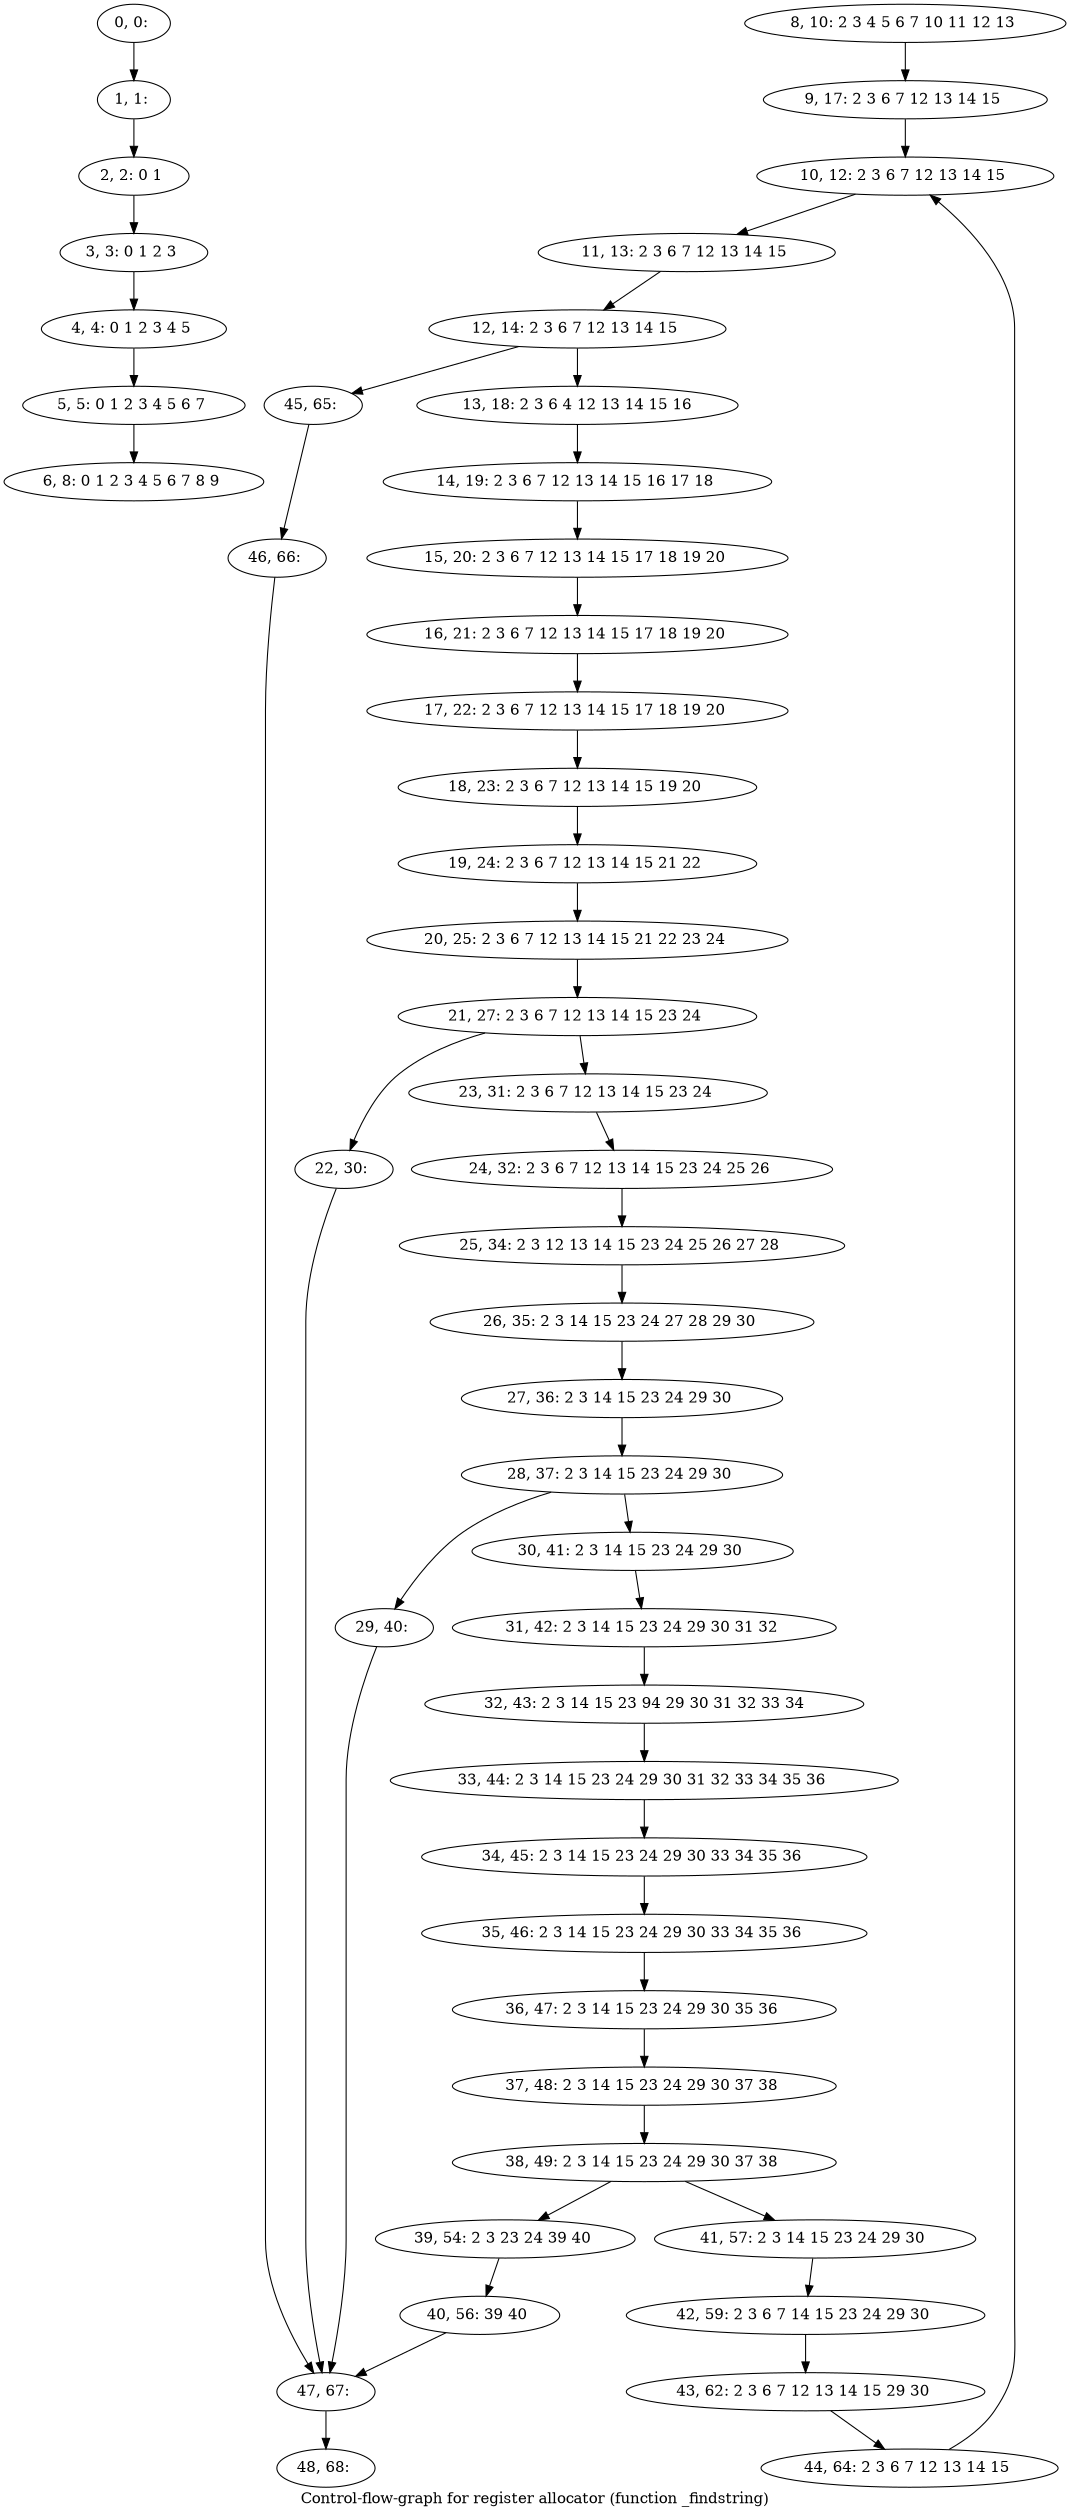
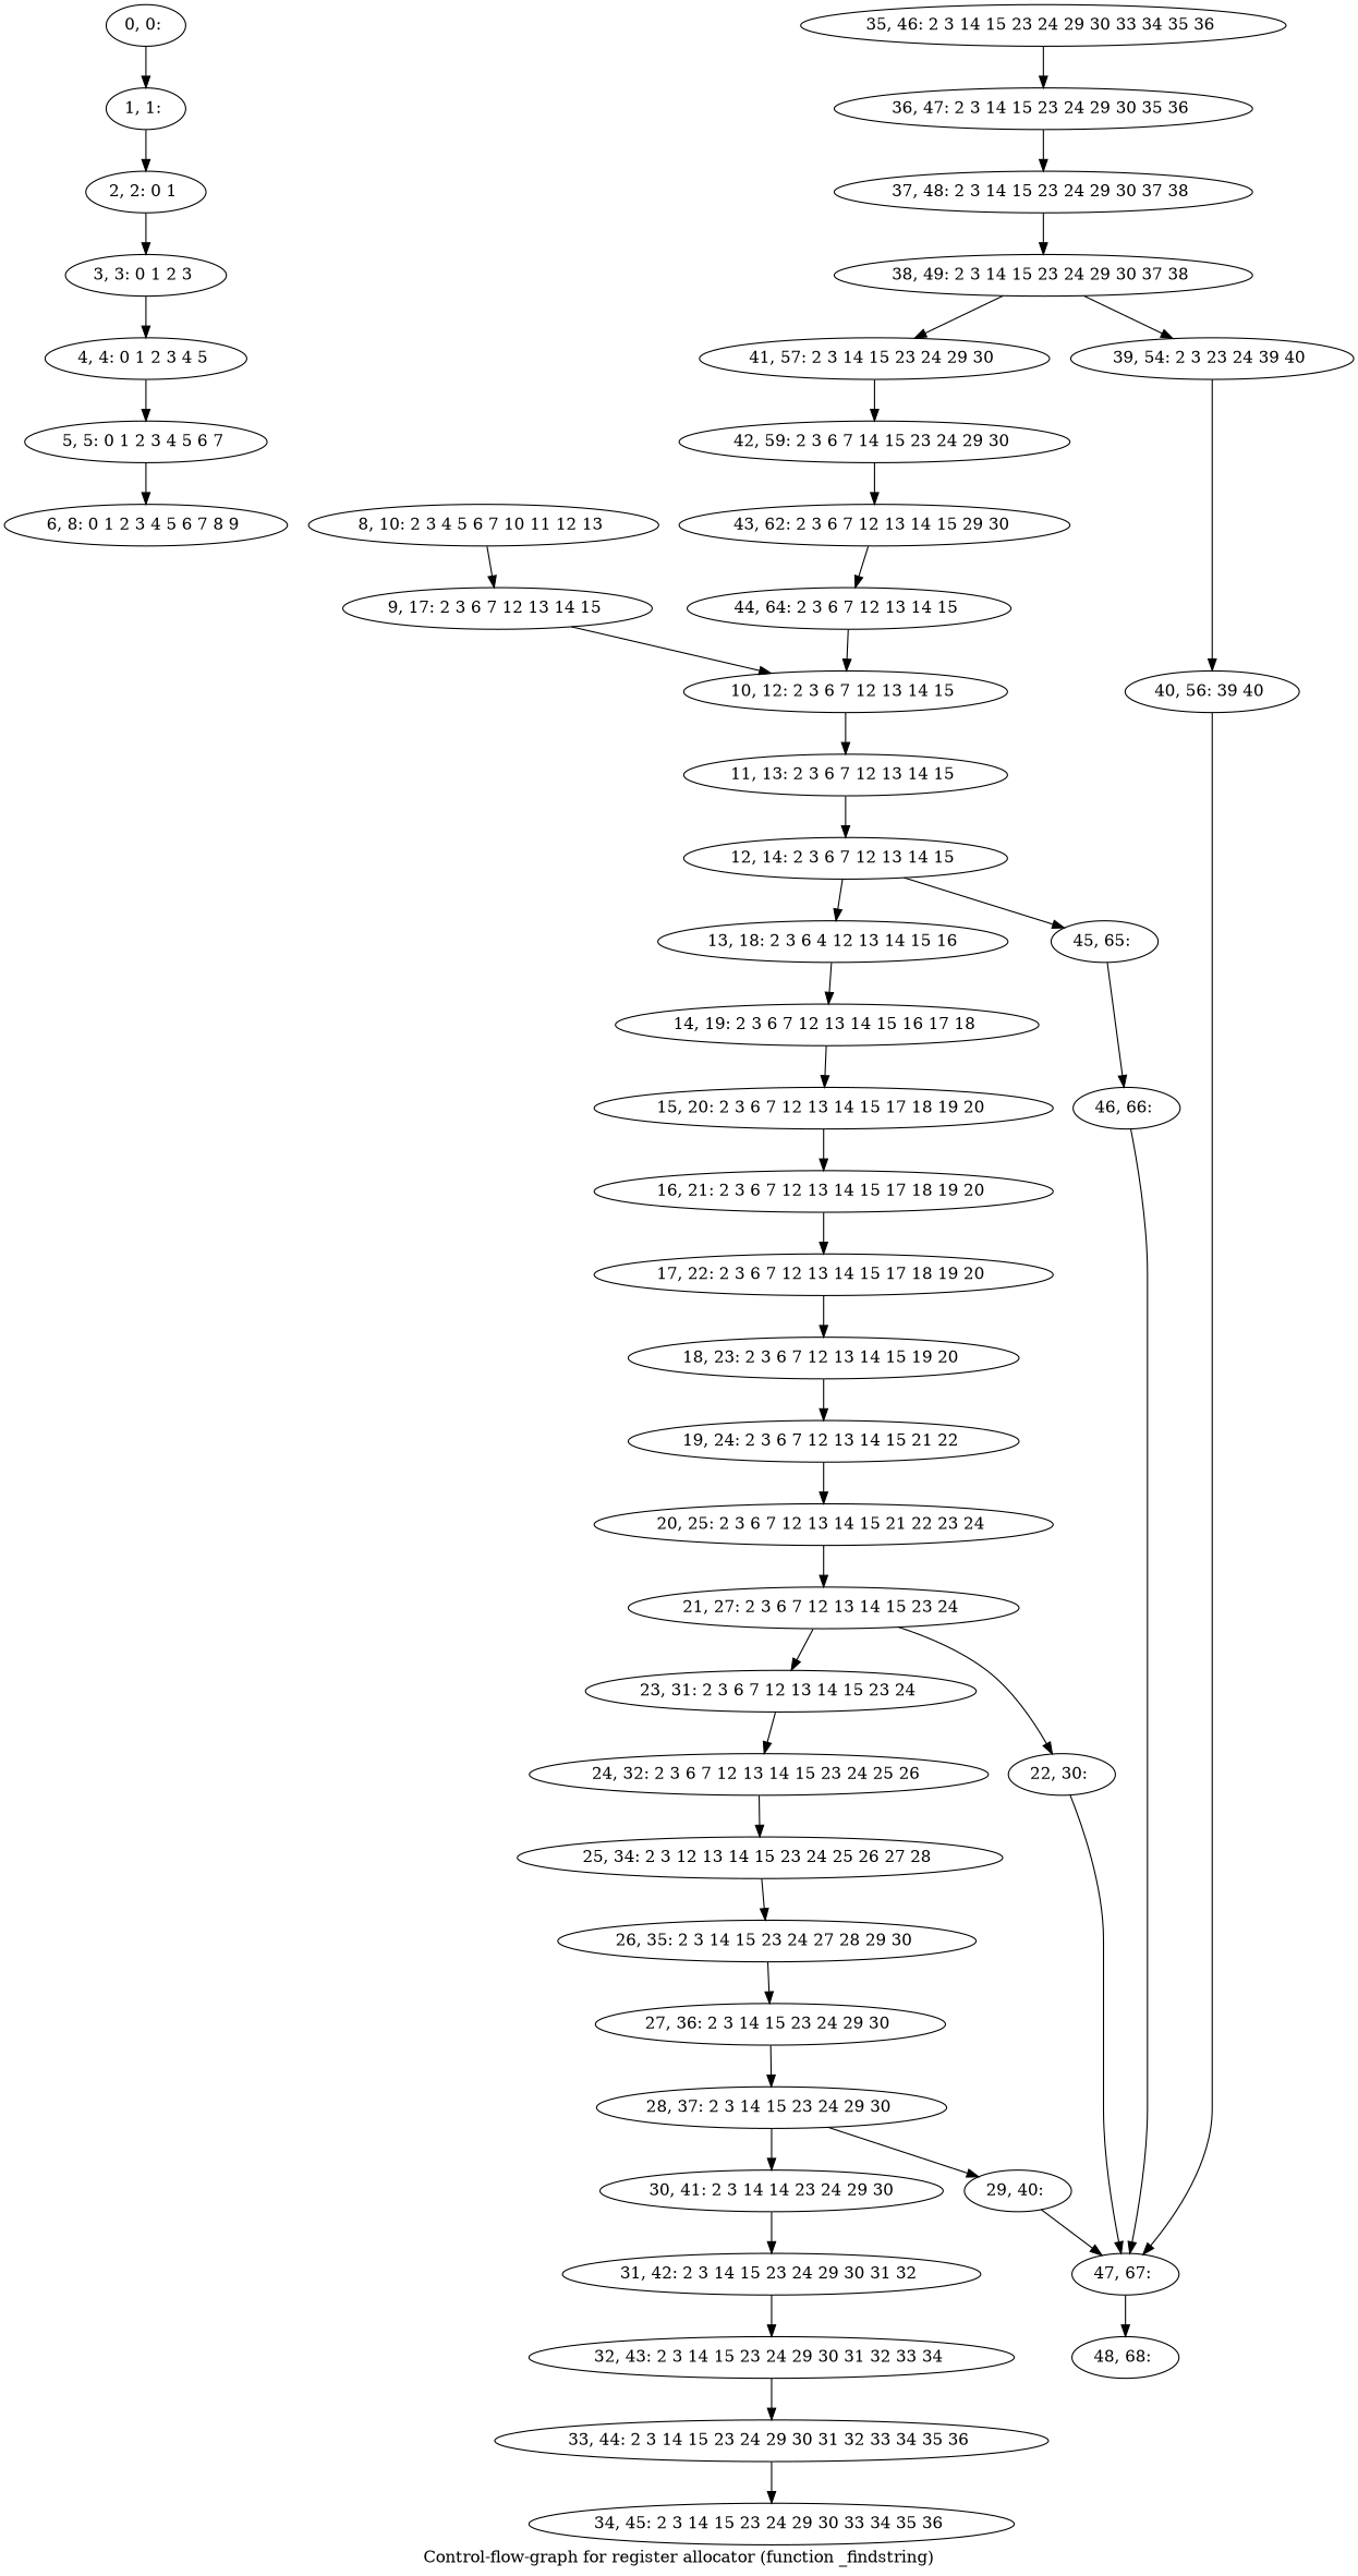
  digraph {
    label="Control-flow-graph for register allocator (function _findstring)"
    n1 [label="0, 0: "]
    n2 [label="1, 1: "]
    n3 [label="2, 2: 0 1 "]
    n4 [label="3, 3: 0 1 2 3 "]
    n5 [label="4, 4: 0 1 2 3 4 5 "]
    n6 [label="5, 5: 0 1 2 3 4 5 6 7 "]
    n7 [label="6, 8: 0 1 2 3 4 5 6 7 8 9 "]
    n8 [label="8, 10: 2 3 4 5 6 7 10 11 12 13 "]
    n9 [label="9, 17: 2 3 6 7 12 13 14 15 "]
    n10 [label="10, 12: 2 3 6 7 12 13 14 15 "]
    n11 [label="11, 13: 2 3 6 7 12 13 14 15 "]
    n12 [label="12, 14: 2 3 6 7 12 13 14 15 "]
    n13 [label="13, 18: 2 3 6 4 12 13 14 15 16"]
    n14 [label="45, 65: "]
    n15 [label="14, 19: 2 3 6 7 12 13 14 15 16 17 18 "]
    n16 [label="46, 66: "]
    n17 [label="15, 20: 2 3 6 7 12 13 14 15 17 18 19 20 "]
    n18 [label="16, 21: 2 3 6 7 12 13 14 15 17 18 19 20 "]
    n19 [label="17, 22: 2 3 6 7 12 13 14 15 17 18 19 20 "]
    n20 [label="18, 23: 2 3 6 7 12 13 14 15 19 20 "]
    n21 [label="19, 24: 2 3 6 7 12 13 14 15 21 22 "]
    n22 [label="20, 25: 2 3 6 7 12 13 14 15 21 22 23 24 "]
    n23 [label="21, 27: 2 3 6 7 12 13 14 15 23 24 "]
    n24 [label="22, 30: "]
    n25 [label="23, 31: 2 3 6 7 12 13 14 15 23 24 "]
    n26 [label="47, 67: "]
    n27 [label="24, 32: 2 3 6 7 12 13 14 15 23 24 25 26 "]
    n28 [label="48, 68: "]
    n29 [label="25, 34: 2 3 12 13 14 15 23 24 25 26 27 28 "]
    n30 [label="26, 35: 2 3 14 15 23 24 27 28 29 30 "]
    n31 [label="27, 36: 2 3 14 15 23 24 29 30 "]
    n32 [label="28, 37: 2 3 14 15 23 24 29 30 "]
    n33 [label="29, 40: "]
-   n34 [label="30, 41: 2 3 14 15 23 24 29 30 "]
+   n34 [label="30, 41: 2 3 14 14 23 24 29 30"]
    n35 [label="31, 42: 2 3 14 15 23 24 29 30 31 32 "]
-   n36 [label="32, 43: 2 3 14 15 23 94 29 30 31 32 33 34"]
+   n36 [label="32, 43: 2 3 14 15 23 24 29 30 31 32 33 34 "]
    n37 [label="33, 44: 2 3 14 15 23 24 29 30 31 32 33 34 35 36 "]
    n38 [label="34, 45: 2 3 14 15 23 24 29 30 33 34 35 36 "]
    n39 [label="35, 46: 2 3 14 15 23 24 29 30 33 34 35 36 "]
    n40 [label="36, 47: 2 3 14 15 23 24 29 30 35 36 "]
    n41 [label="37, 48: 2 3 14 15 23 24 29 30 37 38 "]
    n42 [label="38, 49: 2 3 14 15 23 24 29 30 37 38 "]
    n43 [label="39, 54: 2 3 23 24 39 40 "]
    n44 [label="41, 57: 2 3 14 15 23 24 29 30 "]
    n45 [label="40, 56: 39 40 "]
    n46 [label="42, 59: 2 3 6 7 14 15 23 24 29 30 "]
    n47 [label="43, 62: 2 3 6 7 12 13 14 15 29 30 "]
    n48 [label="44, 64: 2 3 6 7 12 13 14 15 "]
    n1 -> n2
    n2 -> n3
    n3 -> n4
    n4 -> n5
    n5 -> n6
    n6 -> n7
    n8 -> n9
    n9 -> n10
    n10 -> n11
    n11 -> n12
    n12 -> n13
    n12 -> n14
    n13 -> n15
    n14 -> n16
    n15 -> n17
    n16 -> n26
    n17 -> n18
    n18 -> n19
    n19 -> n20
    n20 -> n21
    n21 -> n22
    n22 -> n23
    n23 -> n24
    n23 -> n25
    n24 -> n26
    n25 -> n27
    n26 -> n28
    n27 -> n29
    n29 -> n30
    n30 -> n31
    n31 -> n32
    n32 -> n33
    n32 -> n34
    n33 -> n26
    n34 -> n35
    n35 -> n36
    n36 -> n37
    n37 -> n38
-   n38 -> n39
    n39 -> n40
    n40 -> n41
    n41 -> n42
    n42 -> n43
    n42 -> n44
    n43 -> n45
    n44 -> n46
    n45 -> n26
    n46 -> n47
    n47 -> n48
    n48 -> n10
  }
